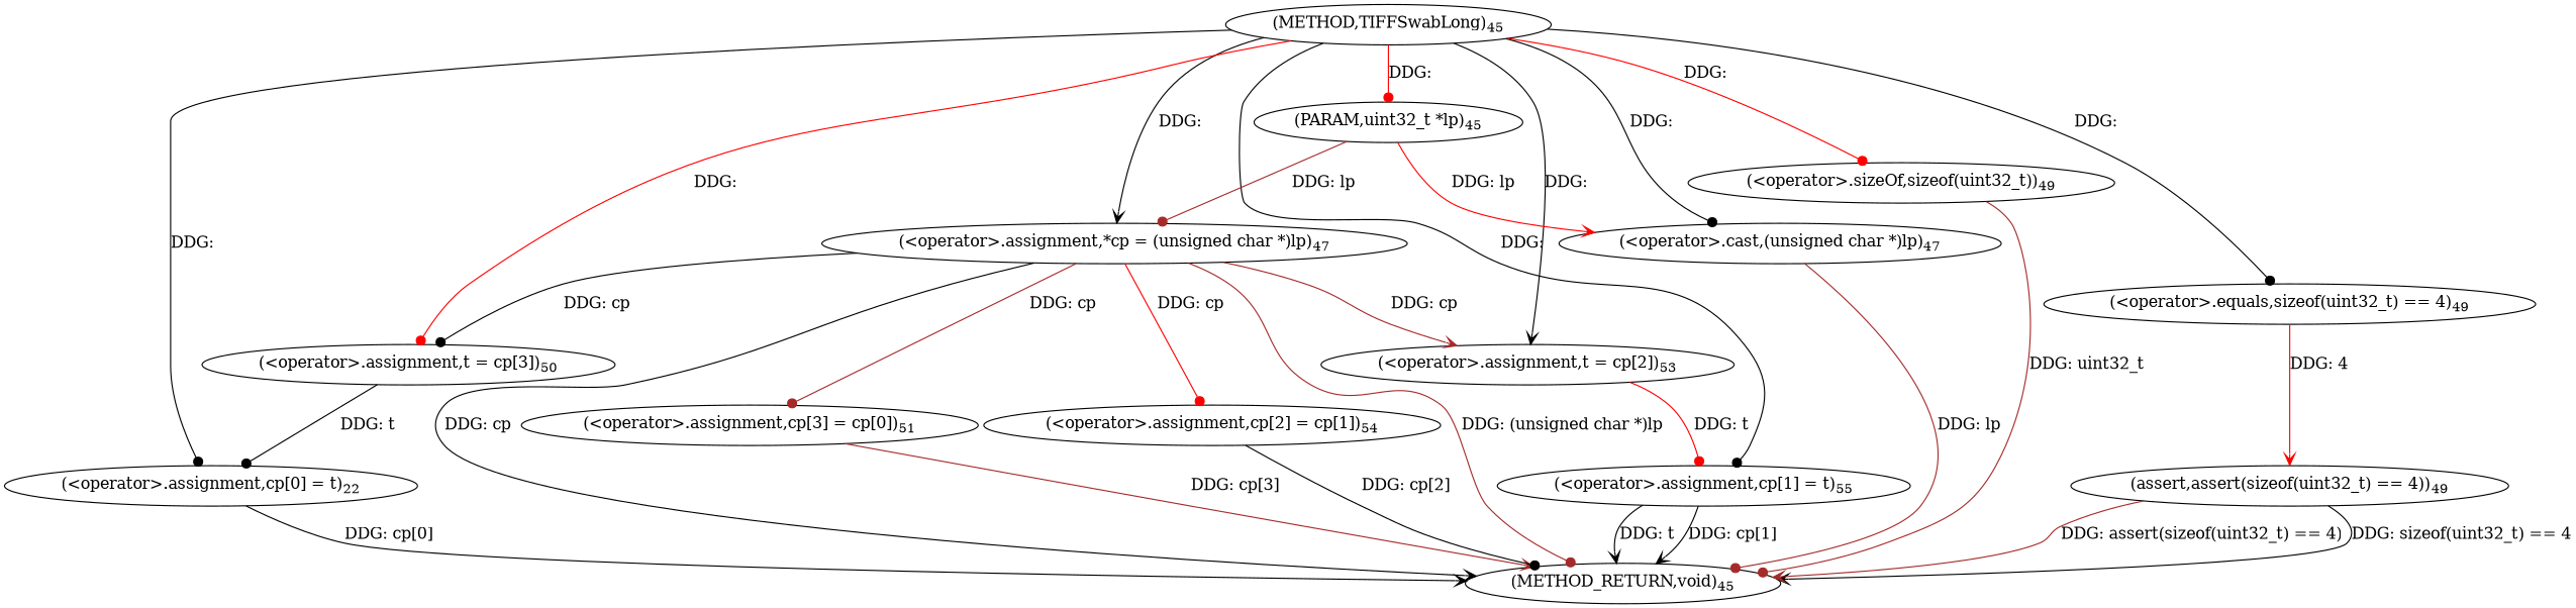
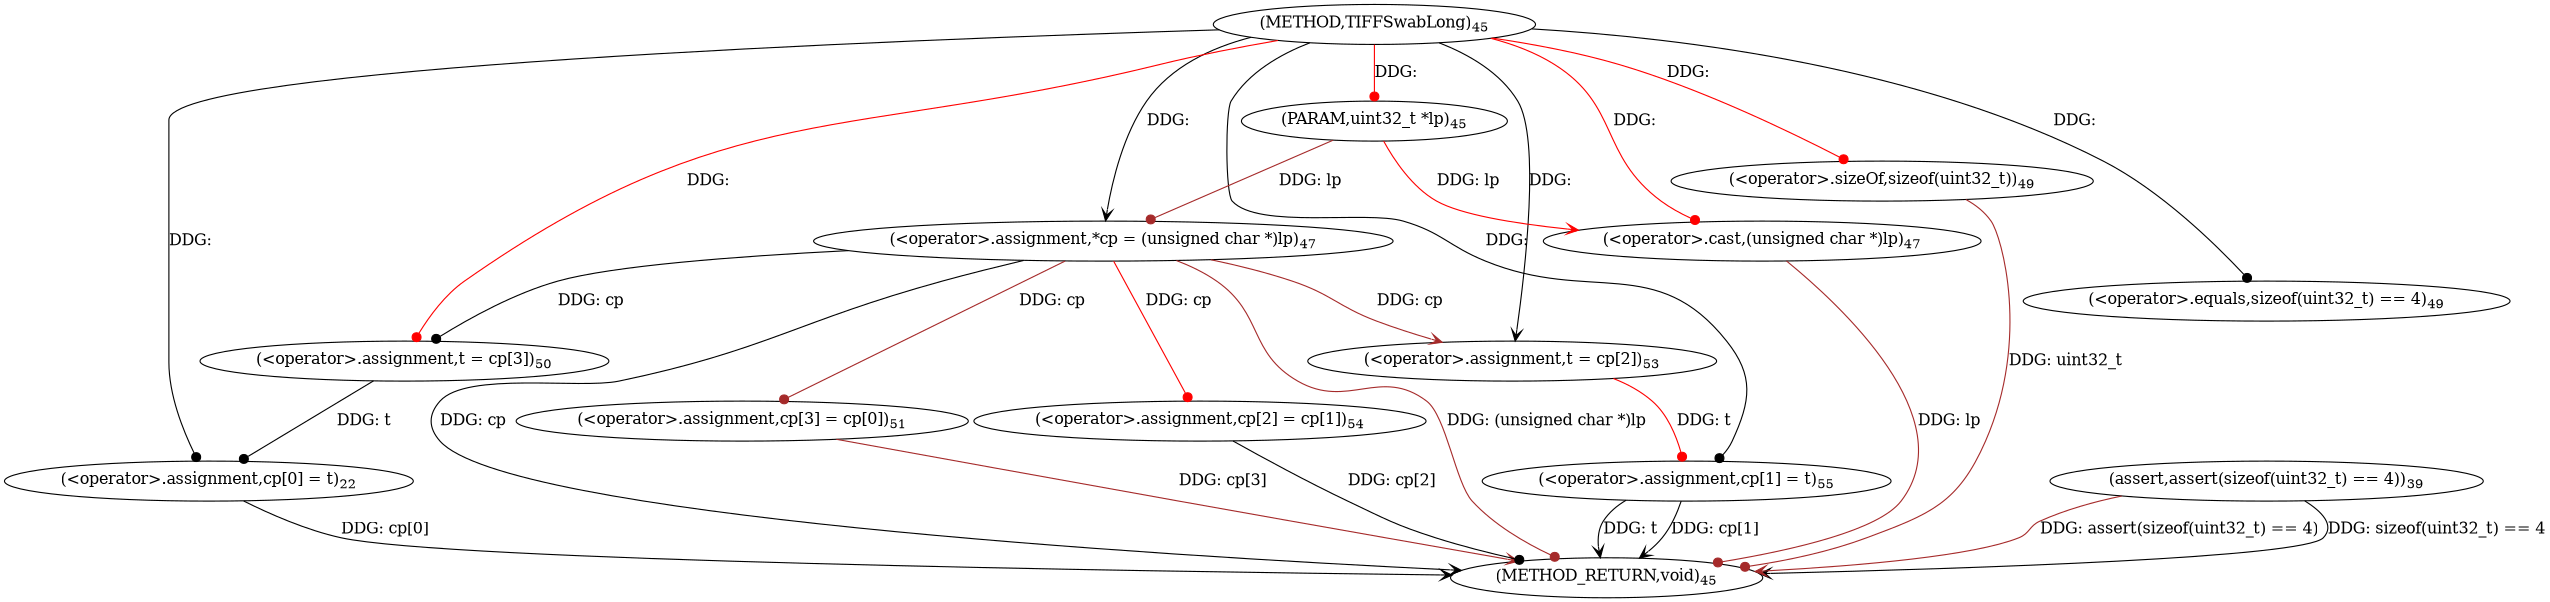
  digraph {
    edge [arrowhead=dot color=black]
    n1 [label=<(METHOD,TIFFSwabLong)<SUB>45</SUB>>]
    n2 [label=<(PARAM,uint32_t *lp)<SUB>45</SUB>>]
    n3 [label=<(&lt;operator&gt;.assignment,*cp = (unsigned char *)lp)<SUB>47</SUB>>]
    n4 [label=<(&lt;operator&gt;.assignment,t = cp[3])<SUB>50</SUB>>]
    n5 [label=<(&lt;operator&gt;.assignment,cp[0] = t)<SUB>22</SUB>>]
    n6 [label=<(&lt;operator&gt;.assignment,t = cp[2])<SUB>53</SUB>>]
    n7 [label=<(&lt;operator&gt;.assignment,cp[1] = t)<SUB>55</SUB>>]
    n8 [label=<(&lt;operator&gt;.cast,(unsigned char *)lp)<SUB>47</SUB>>]
    n9 [label=<(&lt;operator&gt;.equals,sizeof(uint32_t) == 4)<SUB>49</SUB>>]
    n10 [label=<(&lt;operator&gt;.sizeOf,sizeof(uint32_t))<SUB>49</SUB>>]
    n11 [label=<(METHOD_RETURN,void)<SUB>45</SUB>>]
    n12 [label=<(&lt;operator&gt;.assignment,cp[3] = cp[0])<SUB>51</SUB>>]
    n13 [label=<(&lt;operator&gt;.assignment,cp[2] = cp[1])<SUB>54</SUB>>]
-   n14 [label=<(assert,assert(sizeof(uint32_t) == 4))<SUB>49</SUB>>]
+   n14 [label=<(assert,assert(sizeof(uint32_t) == 4))<SUB>39</SUB>>]
    n1 -> n2 [color=red label="DDG: "]
    n1 -> n3 [arrowhead=vee label="DDG: "]
    n1 -> n4 [color=red label="DDG: "]
    n1 -> n5 [label="DDG: "]
    n1 -> n6 [arrowhead=vee label="DDG: "]
    n1 -> n7 [label="DDG: "]
-   n1 -> n8 [label="DDG: "]
+   n1 -> n8 [color=red label="DDG: "]
    n1 -> n9 [label="DDG: "]
    n1 -> n10 [color=red label="DDG: "]
    n2 -> n3 [color=brown label="DDG: lp"]
    n2 -> n8 [arrowhead=vee color=red label="DDG: lp"]
    n3 -> n4 [label="DDG: cp"]
    n3 -> n6 [arrowhead=vee color=brown label="DDG: cp"]
    n3 -> n11 [arrowhead=vee label="DDG: cp"]
    n3 -> n11 [color=brown label="DDG: (unsigned char *)lp"]
    n3 -> n12 [color=brown label="DDG: cp"]
    n3 -> n13 [color=red label="DDG: cp"]
    n4 -> n5 [label="DDG: t"]
    n5 -> n11 [arrowhead=vee label="DDG: cp[0]"]
    n6 -> n7 [color=red label="DDG: t"]
    n7 -> n11 [arrowhead=vee label="DDG: cp[1]"]
    n7 -> n11 [arrowhead=vee label="DDG: t"]
    n8 -> n11 [color=brown label="DDG: lp"]
-   n9 -> n14 [arrowhead=vee color=red label="DDG: 4"]
    n10 -> n11 [color=brown label="DDG: uint32_t"]
    n12 -> n11 [arrowhead=vee color=brown label="DDG: cp[3]"]
    n13 -> n11 [label="DDG: cp[2]"]
    n14 -> n11 [arrowhead=vee label="DDG: sizeof(uint32_t) == 4"]
    n14 -> n11 [arrowhead=vee color=brown label="DDG: assert(sizeof(uint32_t) == 4)"]
  }
